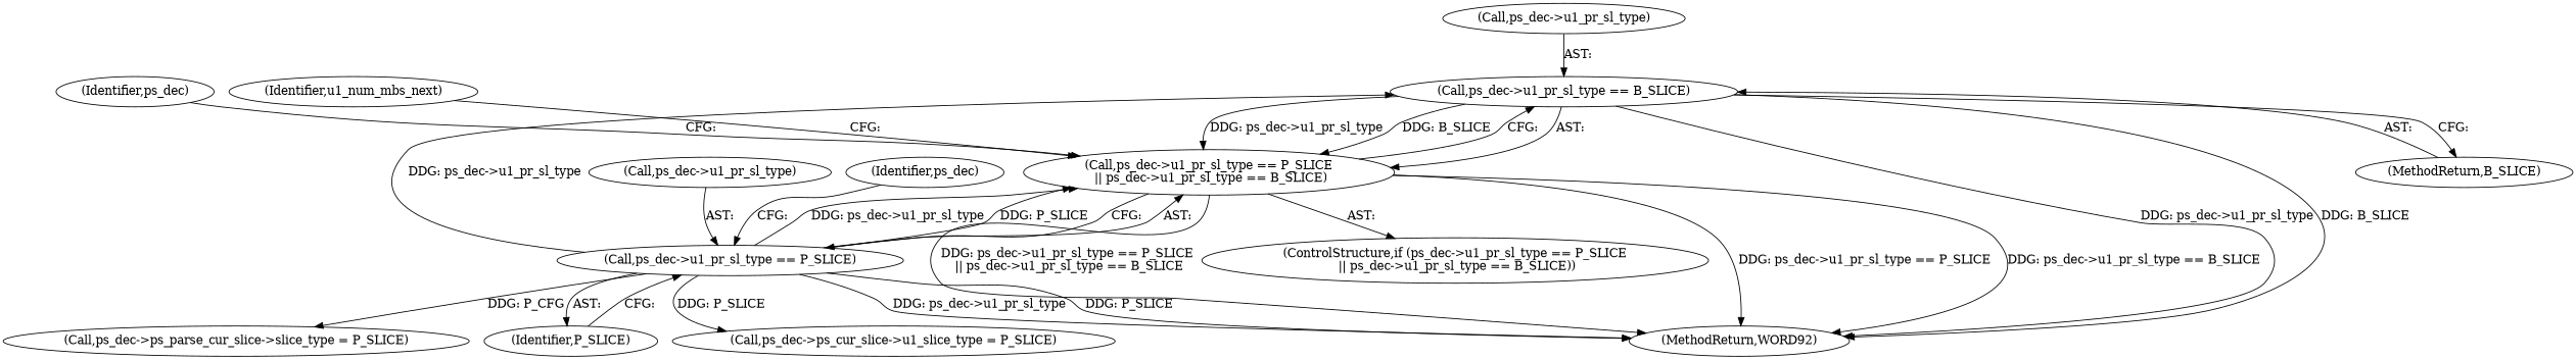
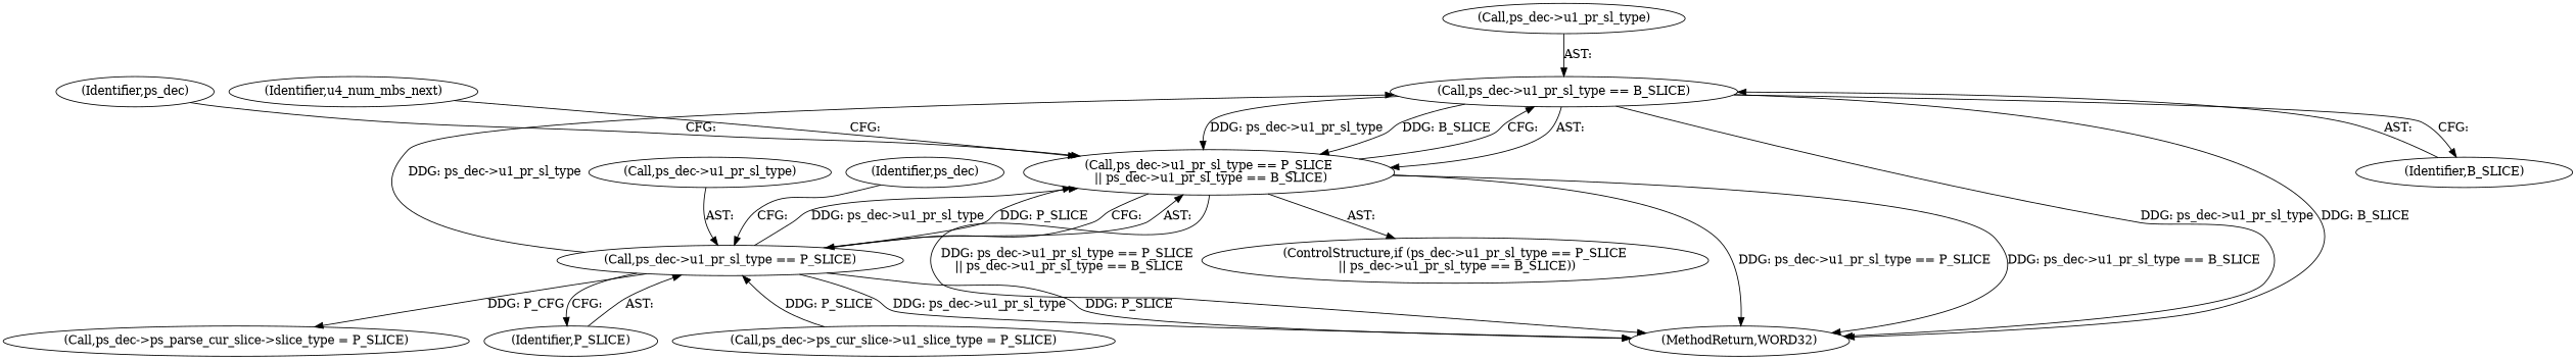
  digraph {
    n1 [label="(Call,ps_dec->u1_pr_sl_type == B_SLICE)"]
    n2 [label="(Call,ps_dec->u1_pr_sl_type == P_SLICE\n || ps_dec->u1_pr_sl_type == B_SLICE)"]
-   n3 [label="(MethodReturn,WORD92)"]
-   n4 [label="(MethodReturn,B_SLICE)"]
+   n3 [label="(MethodReturn,WORD32)"]
+   n4 [label="(Identifier,B_SLICE)"]
    n5 [label="(Call,ps_dec->u1_pr_sl_type == P_SLICE)"]
    n6 [label="(ControlStructure,if (ps_dec->u1_pr_sl_type == P_SLICE\n || ps_dec->u1_pr_sl_type == B_SLICE))"]
    n7 [label="(Call,ps_dec->ps_parse_cur_slice->slice_type = P_SLICE)"]
    n8 [label="(Identifier,P_SLICE)"]
    n9 [label="(Call,ps_dec->ps_cur_slice->u1_slice_type = P_SLICE)"]
    n10 [label="(Call,ps_dec->u1_pr_sl_type)"]
    n11 [label="(Call,ps_dec->u1_pr_sl_type)"]
    n12 [label="(Identifier,ps_dec)"]
    n13 [label="(Identifier,ps_dec)"]
-   n14 [label="(Identifier,u1_num_mbs_next)"]
+   n14 [label="(Identifier,u4_num_mbs_next)"]
    n1 -> n2 [label="AST: "]
    n1 -> n2 [label="DDG: ps_dec->u1_pr_sl_type"]
    n1 -> n2 [label="DDG: B_SLICE"]
    n1 -> n3 [label="DDG: ps_dec->u1_pr_sl_type"]
    n1 -> n3 [label="DDG: B_SLICE"]
    n1 -> n4 [label="CFG: "]
    n2 -> n1 [label="CFG: "]
    n2 -> n3 [label="DDG: ps_dec->u1_pr_sl_type == P_SLICE\n || ps_dec->u1_pr_sl_type == B_SLICE"]
    n2 -> n3 [label="DDG: ps_dec->u1_pr_sl_type == P_SLICE"]
    n2 -> n3 [label="DDG: ps_dec->u1_pr_sl_type == B_SLICE"]
    n2 -> n5 [label="CFG: "]
    n2 -> n6 [label="AST: "]
    n4 -> n1 [label="AST: "]
    n5 -> n1 [label="DDG: ps_dec->u1_pr_sl_type"]
    n5 -> n2 [label="AST: "]
    n5 -> n2 [label="DDG: ps_dec->u1_pr_sl_type"]
    n5 -> n2 [label="DDG: P_SLICE"]
    n5 -> n3 [label="DDG: ps_dec->u1_pr_sl_type"]
    n5 -> n3 [label="DDG: P_SLICE"]
    n5 -> n7 [label="DDG: P_CFG"]
-   n5 -> n8 [label="AST: "]
-   n5 -> n9 [label="DDG: P_SLICE"]
-   n8 -> n5 [label="CFG: "]
+   n5 -> n8 [label="CFG: "]
+   n9 -> n5 [label="DDG: P_SLICE"]
+   n8 -> n5 [label="AST: "]
    n10 -> n1 [label="AST: "]
    n11 -> n5 [label="AST: "]
    n12 -> n2 [label="CFG: "]
    n13 -> n5 [label="CFG: "]
    n14 -> n2 [label="CFG: "]
  }
